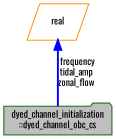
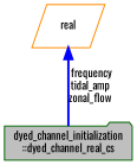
  digraph {
    fontname=Oswald
    node [fontname=Oswald fontsize=10 style=filled]
-   n1 [color=darkgreen fillcolor=grey75 fontcolor=black height=0.2 label="dyed_channel_initialization\l::dyed_channel_obc_cs" shape=folder width=0.4]
+   n1 [color=darkgreen fillcolor=grey75 fontcolor=black height=0.2 label="dyed_channel_initialization\l::dyed_channel_real_cs" shape=folder width=0.4]
    n2 [color=darkorange fillcolor=white height=0.2 label=real shape=parallelogram width=0.4]
    n2 -> n1 [color=blue dir=back fontname=Oswald fontsize=10 label=" frequency\ntidal_amp\nzonal_flow" labelfontname=Helvetica labelfontsize=10 style=bold]
  }
